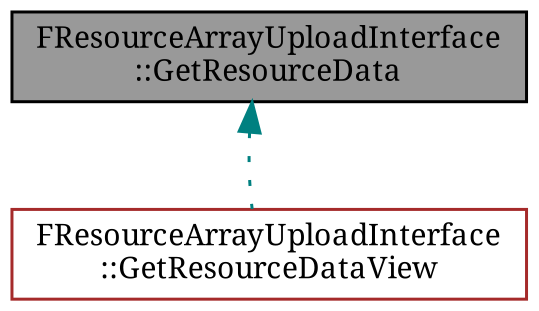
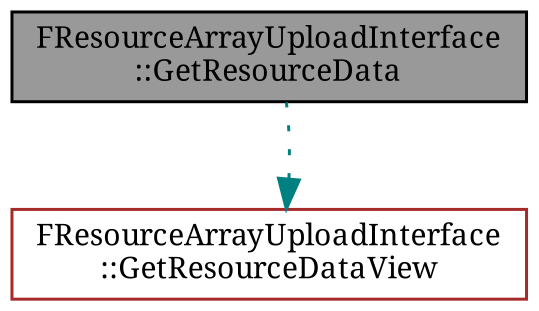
  digraph {
    rankdir=TB
    fontname="Noto Serif"
    node [fontname="Noto Serif" fontsize=10 shape=box style=filled]
    n1 [color=black fillcolor=grey60 fontcolor=black height=0.2 label="FResourceArrayUploadInterface\l::GetResourceData" width=0.4]
    n2 [color=brown fillcolor=white height=0.2 label="FResourceArrayUploadInterface\l::GetResourceDataView" width=0.4]
-   n1 -> n2 [color=teal dir=back fontname="Noto Serif" fontsize=10 labelfontname=Helvetica labelfontsize=10 style=dotted]
+   n2 -> n1 [color=teal dir=back fontname="Noto Serif" fontsize=10 labelfontname=Helvetica labelfontsize=10 style=dotted]
  }
